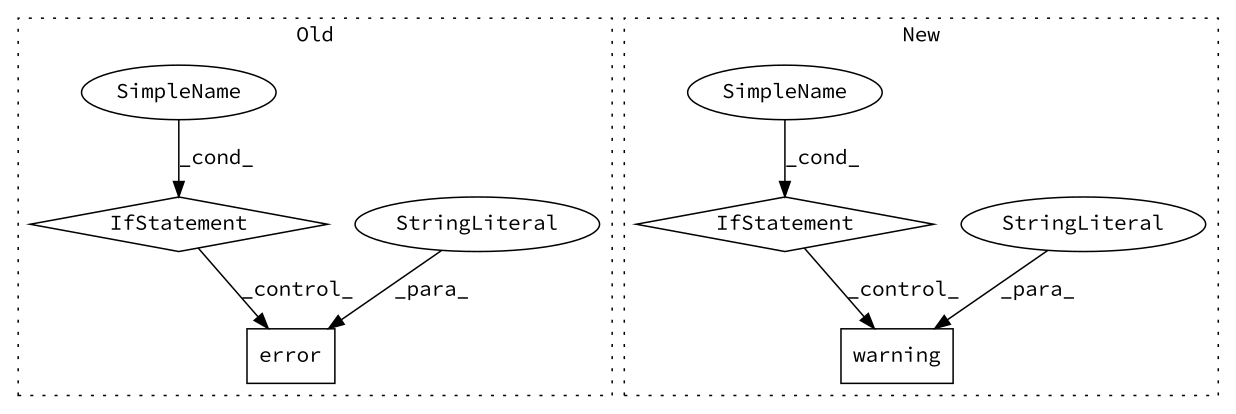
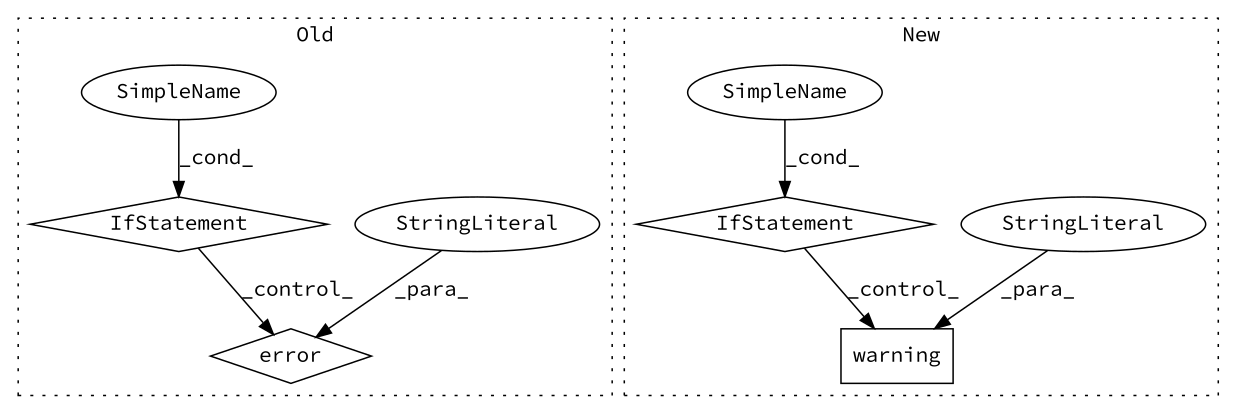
  digraph {
    fontname="Source Code Pro"
    node [a=32 shape=ellipse fontname="Source Code Pro"]
    edge [fontname="Source Code Pro"]
-   n1 [l="6,1" label=error s="2846,2997" shape=box]
+   n1 [l="6,1" label=error s="2846,2997" shape=diamond]
    n2 [a=45 l=145 label=StringLiteral s=2852]
    n3 [a=25 l="4,2" label=IfStatement s="2770,2826" shape=diamond]
    n4 [a=42 label=SimpleName]
    n5 [l="8,1" label=warning s="4370,4439" shape=box]
    n6 [a=45 l=61 label=StringLiteral s=4378]
    n7 [a=25 l="8,2" label=IfStatement s="4301,4352" shape=diamond]
    n8 [a=42 label=SimpleName]
    subgraph cluster_1 {
      label=Old
      style=dotted
      n1
      n2
      n3
      n4
    }
    subgraph cluster_2 {
      label=New
      style=dotted
      n5
      n6
      n7
      n8
    }
    n2 -> n1 [label=_para_]
    n3 -> n1 [label=_control_]
    n4 -> n3 [label=_cond_]
    n6 -> n5 [label=_para_]
    n7 -> n5 [label=_control_]
    n8 -> n7 [label=_cond_]
  }
